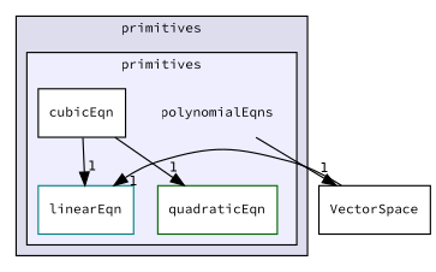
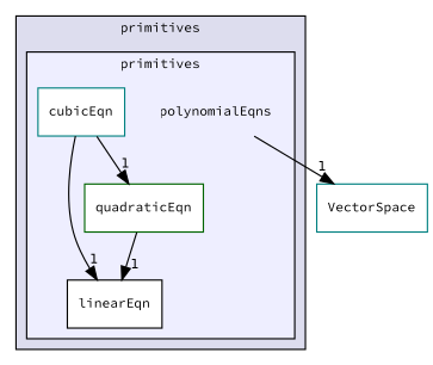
  digraph {
    compound=true
    fontname="Source Code Pro"
    node [fontname="Source Code Pro" fontsize=10 shape=box color=teal fillcolor=white style=filled]
    edge [headlabel=1 labeldistance=1.5 labelfontname=Helvetica labelfontsize=10 style=solid fontname="Source Code Pro"]
    n1 [label=polynomialEqns shape=plaintext fillcolor="" style=""]
-   n2 [color=black label=cubicEqn]
-   n3 [label=linearEqn]
+   n2 [label=cubicEqn]
+   n3 [color=black label=linearEqn]
    n4 [color=darkgreen label=quadraticEqn]
-   n5 [label=VectorSpace color=black fillcolor="" style=""]
+   n5 [label=VectorSpace fillcolor="" style=""]
    subgraph cluster_1 {
      bgcolor="#ddddee"
      fontsize=10
      label=primitives
      pencolor=black
      subgraph cluster_2 {
        bgcolor="#eeeeff"
        fontsize=10
        pencolor=black
        n1
        n2
        n3
        n4
      }
    }
    n1 -> n5
    n2 -> n3
    n2 -> n4
-   n5 -> n3
+   n4 -> n3
  }
